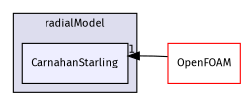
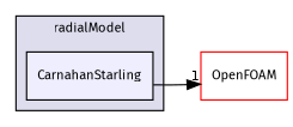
  digraph {
    compound=true
    rankdir=LR
    fontname="Fira Sans"
    node [fontname="Fira Sans" fontsize=10 shape=box]
    n1 [fillcolor="#eeeeff" label=CarnahanStarling pencolor=black style=filled]
    n2 [color=red label=OpenFOAM]
    subgraph cluster_1 {
      bgcolor="#ddddee"
      fontsize=10
      label=radialModel
      pencolor=black
      n1
    }
-   n2 -> n1 [headlabel=1 labeldistance=1.5 labelfontname=Helvetica labelfontsize=10 fontname="Fira Sans"]
+   n1 -> n2 [headlabel=1 labeldistance=1.5 labelfontname=Helvetica labelfontsize=10 fontname="Fira Sans"]
  }
